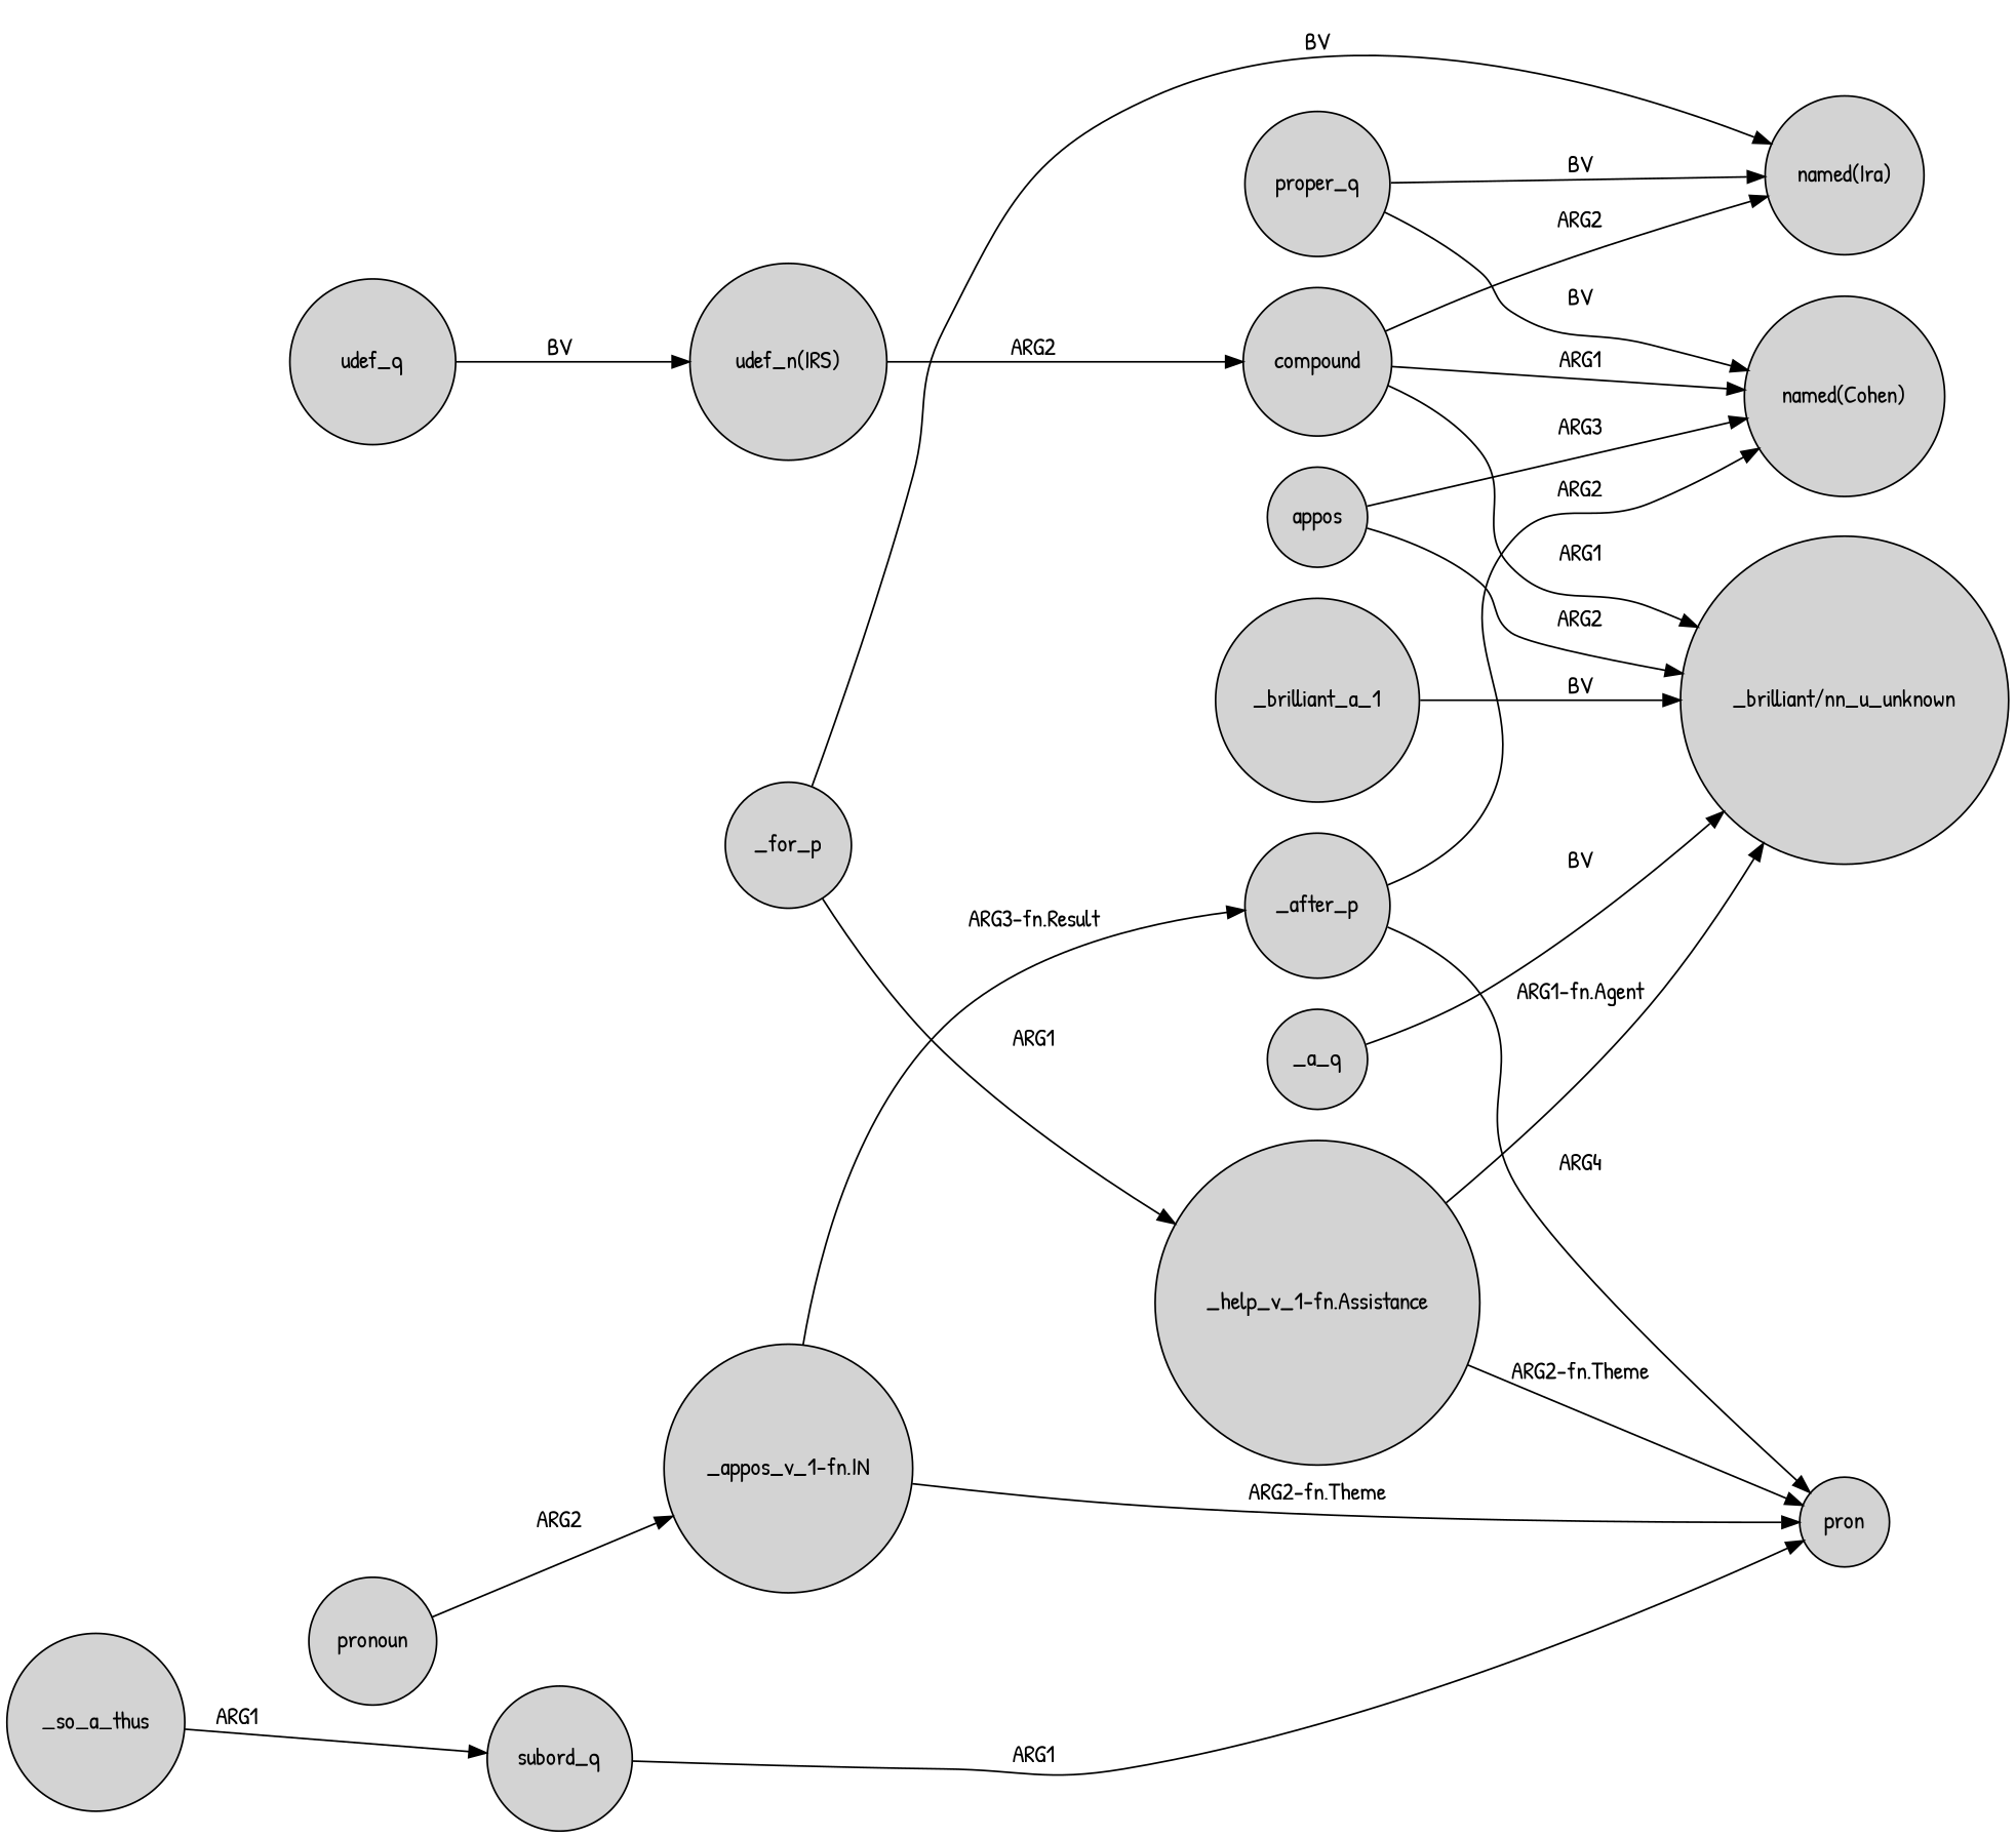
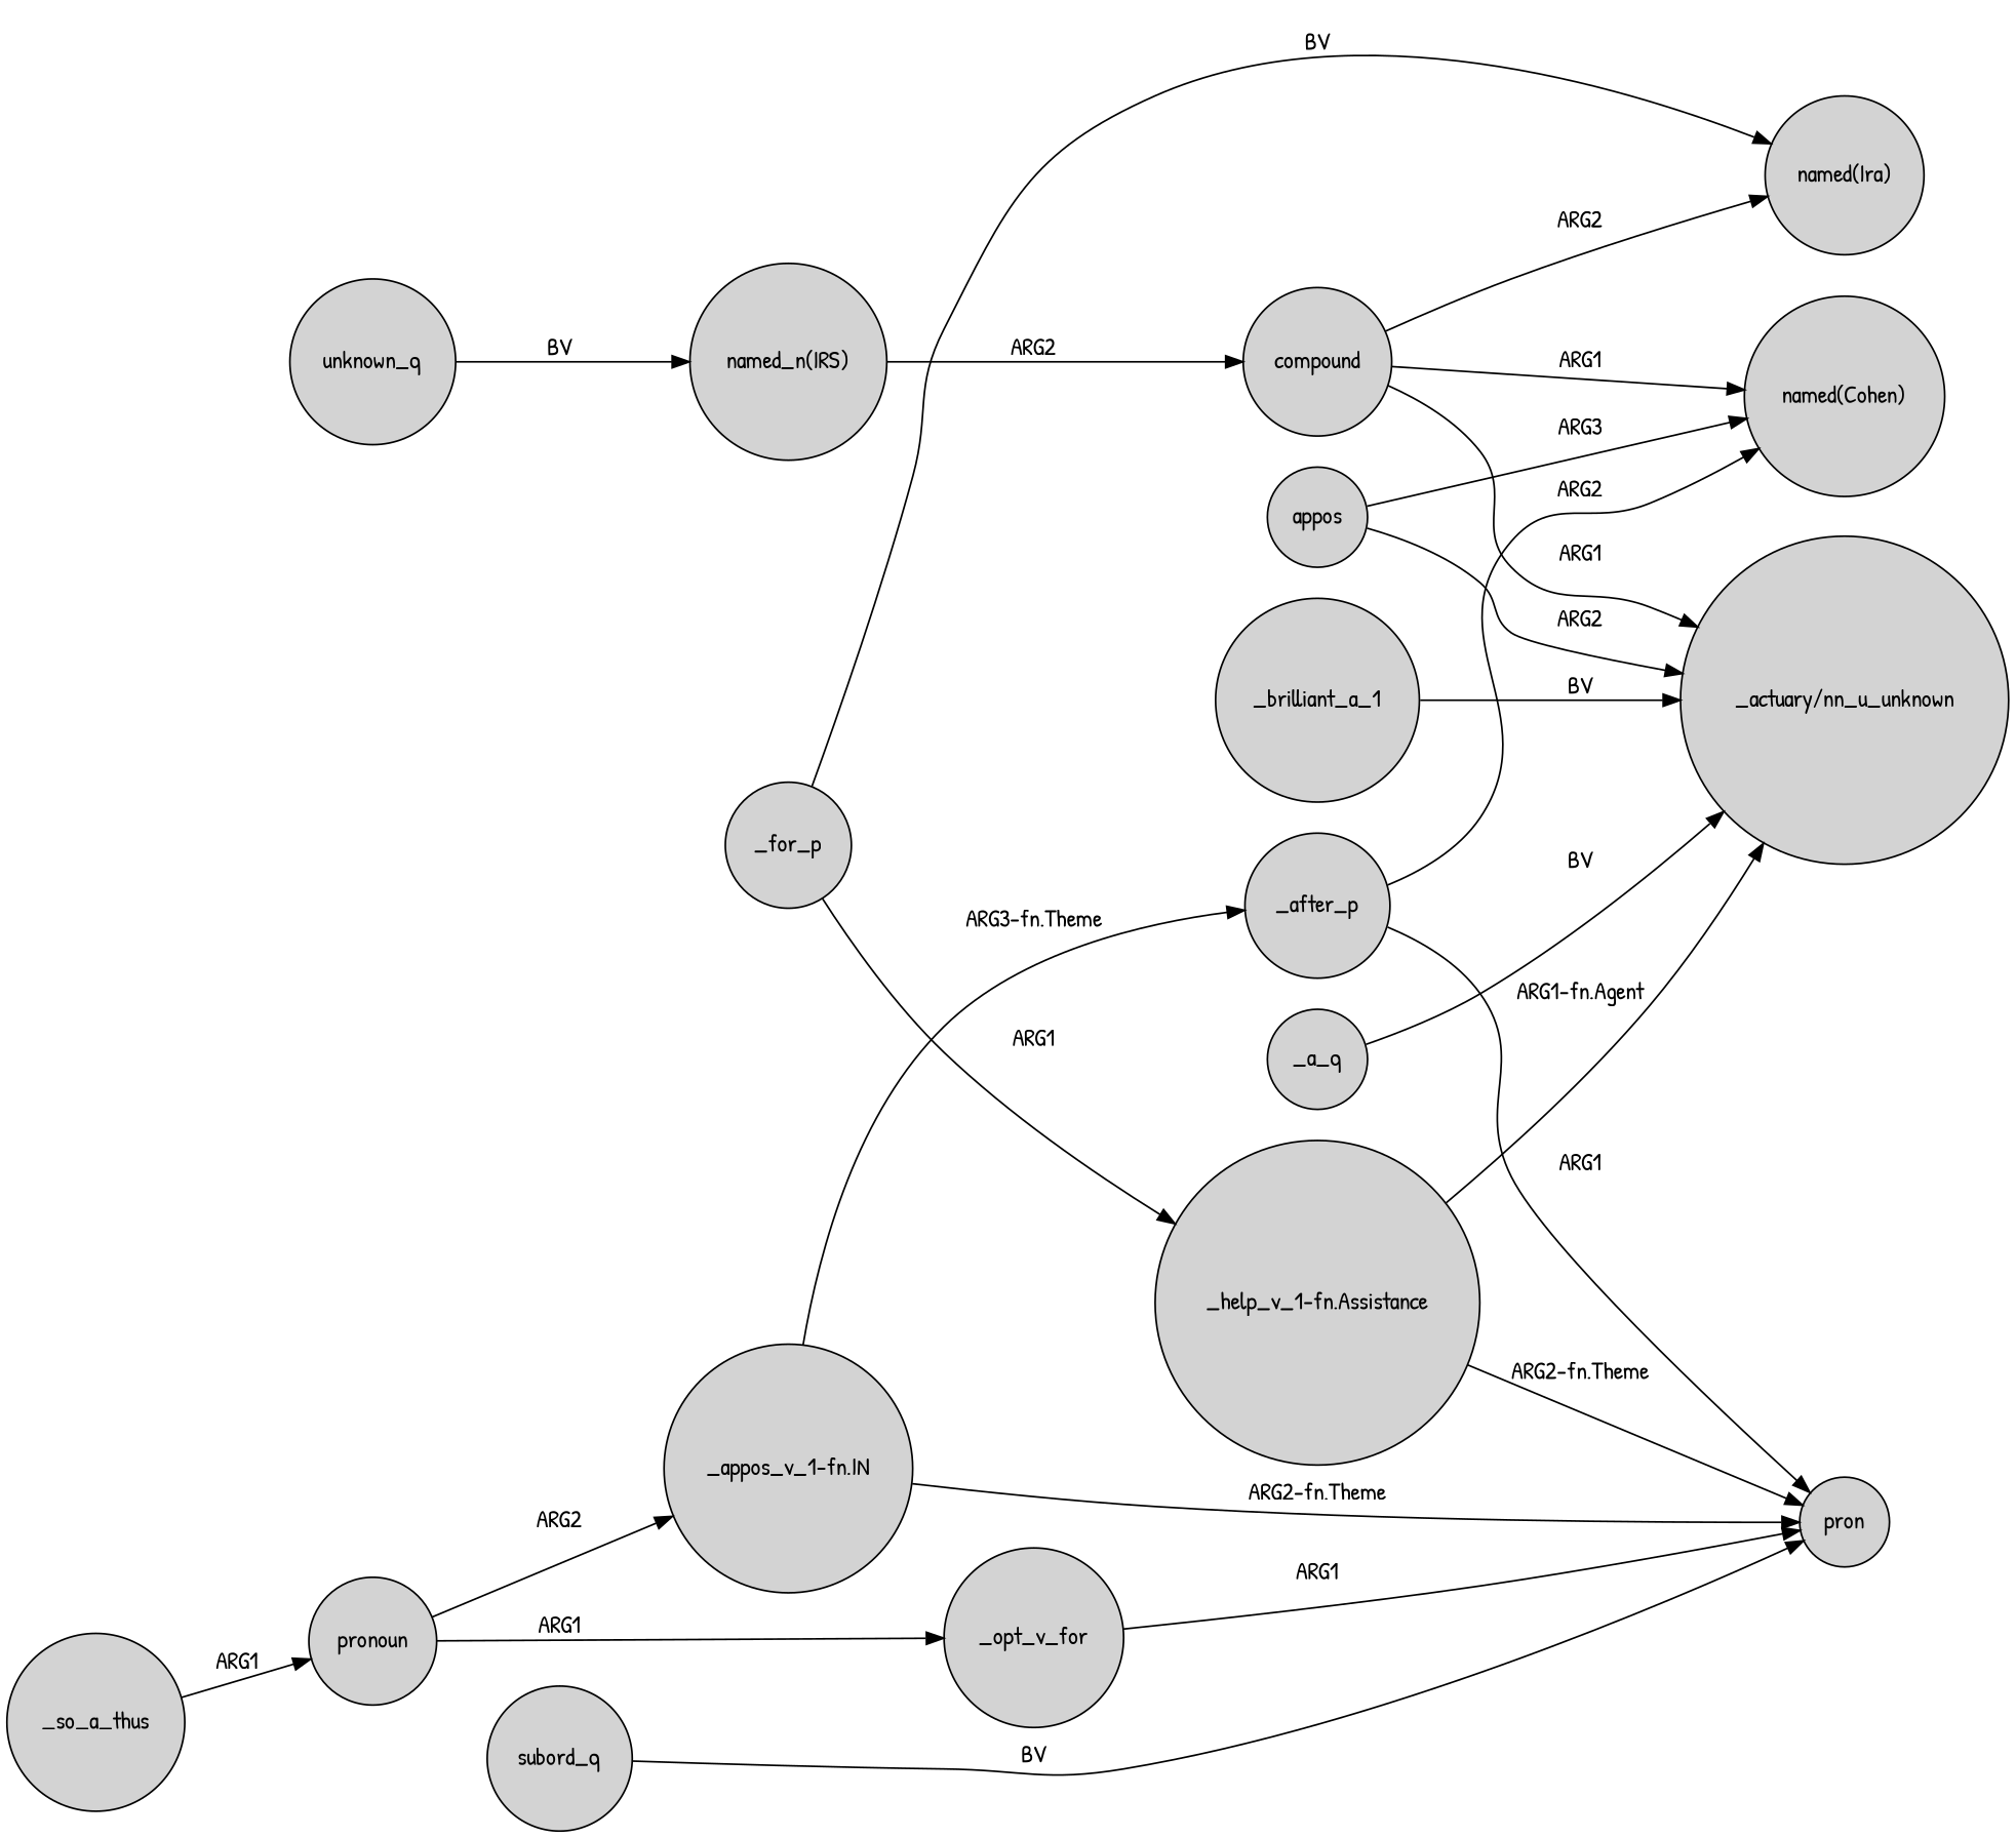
  digraph {
    fontname="Patrick Hand"
    rankdir=LR
    node [fontname="Patrick Hand" shape=circle style=filled]
    edge [fontname="Patrick Hand"]
-   proper_q
    "named(Ira)"
    "named(Cohen)"
    appos
-   "_actuary/nn_u_unknown" [label="_brilliant/nn_u_unknown"]
+   "_actuary/nn_u_unknown"
    n6 [label="_appos_v_1-fn.IN"]
    _after_p
    pron
    "_help_v_1-fn.Assistance"
    n10 [label=pronoun]
    _so_a_thus
+   _opt_v_for
    _a_q
    compound
-   "named_n(IRS)" [label="udef_n(IRS)"]
+   "named_n(IRS)"
    _for_p
    n17 [label=subord_q]
    _brilliant_a_1
-   udef_q
-   proper_q -> "named(Ira)" [label=BV]
-   proper_q -> "named(Cohen)" [label=BV]
+   udef_q [label=unknown_q]
    appos -> "named(Cohen)" [label=ARG3]
    appos -> "_actuary/nn_u_unknown" [label=ARG2]
-   n6 -> _after_p [label="ARG3-fn.Result"]
+   n6 -> _after_p [label="ARG3-fn.Theme"]
    n6 -> pron [label="ARG2-fn.Theme"]
    _after_p -> "named(Cohen)" [label=ARG2]
-   _after_p -> pron [label=ARG4]
+   _after_p -> pron [label=ARG1]
    "_help_v_1-fn.Assistance" -> "_actuary/nn_u_unknown" [label="ARG1-fn.Agent"]
    "_help_v_1-fn.Assistance" -> pron [label="ARG2-fn.Theme"]
    n10 -> n6 [label=ARG2]
-   _so_a_thus -> n17 [label=ARG1]
+   n10 -> _opt_v_for [label=ARG1]
+   _so_a_thus -> n10 [label=ARG1]
+   _opt_v_for -> pron [label=ARG1]
    _a_q -> "_actuary/nn_u_unknown" [label=BV]
    compound -> "named(Ira)" [label=ARG2]
    compound -> "named(Cohen)" [label=ARG1]
    compound -> "_actuary/nn_u_unknown" [label=ARG1]
    "named_n(IRS)" -> compound [label=ARG2]
    _for_p -> "named(Ira)" [label=BV]
    _for_p -> "_help_v_1-fn.Assistance" [label=ARG1]
-   n17 -> pron [label=ARG1]
+   n17 -> pron [label=BV]
    _brilliant_a_1 -> "_actuary/nn_u_unknown" [label=BV]
    udef_q -> "named_n(IRS)" [label=BV]
  }
